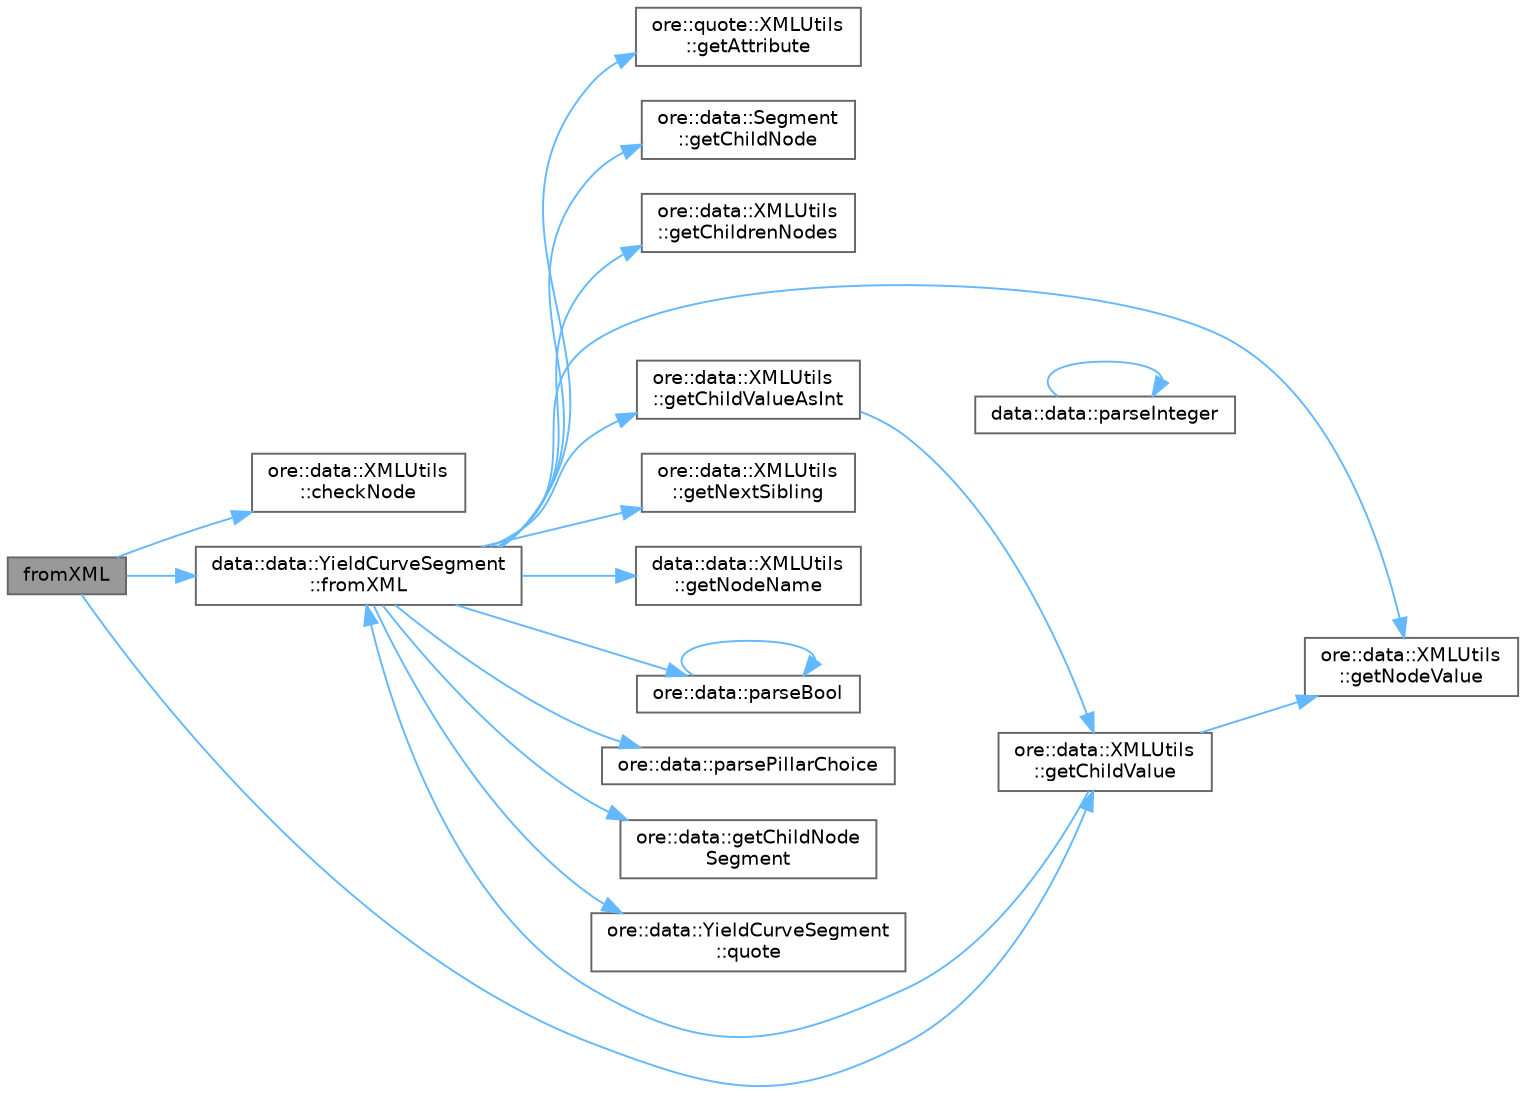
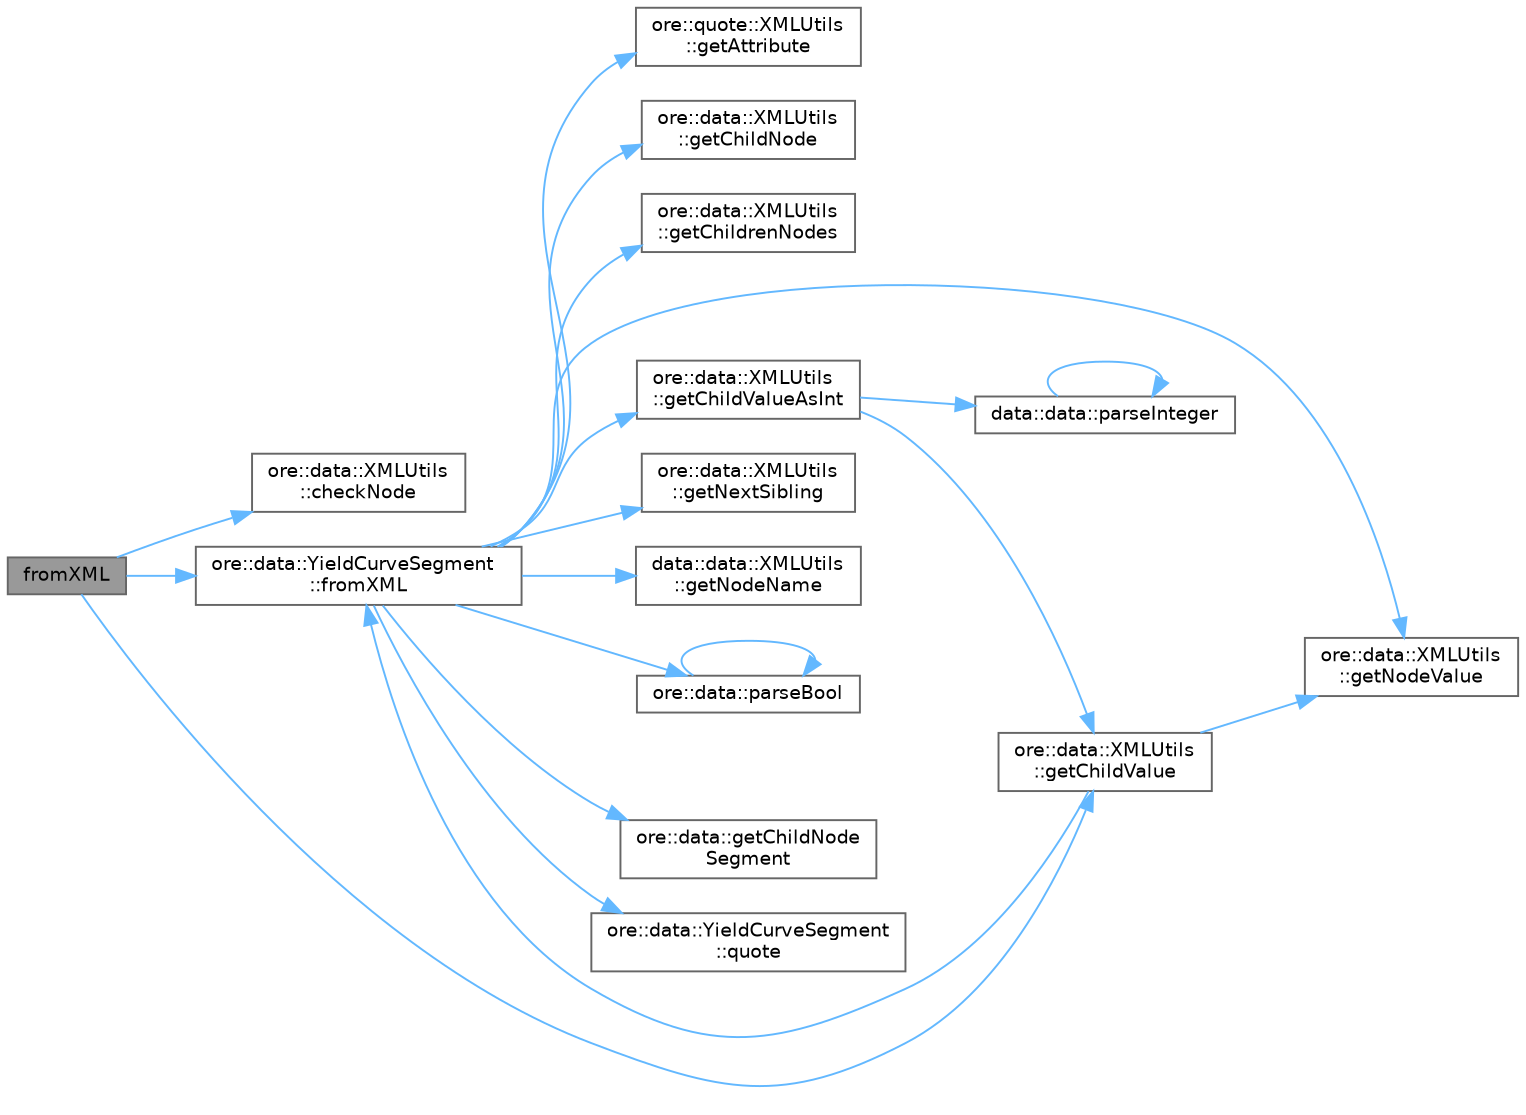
  digraph {
    rankdir=LR
    node [color=grey40 fillcolor=white fontname=Helvetica fontsize=10 shape=box style=filled]
    edge [color=steelblue1 fontname=Helvetica fontsize=10 labelfontname=Helvetica labelfontsize=10 style=solid]
    n1 [color=gray40 fillcolor=grey60 fontcolor=black height=0.2 label=fromXML width=0.4]
    n2 [height=0.2 label="ore::data::XMLUtils\l::checkNode" width=0.4]
-   n3 [height=0.2 label="data::data::YieldCurveSegment\l::fromXML" width=0.4]
+   n3 [height=0.2 label="ore::data::YieldCurveSegment\l::fromXML" width=0.4]
    n4 [height=0.2 label="ore::data::XMLUtils\l::getChildValue" width=0.4]
    n5 [height=0.2 label="ore::quote::XMLUtils\l::getAttribute" width=0.4]
-   n6 [height=0.2 label="ore::data::Segment\l::getChildNode" width=0.4]
+   n6 [height=0.2 label="ore::data::XMLUtils\l::getChildNode" width=0.4]
    n7 [height=0.2 label="ore::data::XMLUtils\l::getChildrenNodes" width=0.4]
    n8 [height=0.2 label="ore::data::XMLUtils\l::getNodeValue" width=0.4]
    n9 [height=0.2 label="ore::data::XMLUtils\l::getChildValueAsInt" width=0.4]
    n10 [height=0.2 label="ore::data::XMLUtils\l::getNextSibling" width=0.4]
    n11 [height=0.2 label="data::data::XMLUtils\l::getNodeName" width=0.4]
    n12 [height=0.2 label="ore::data::parseBool" width=0.4]
-   n13 [height=0.2 label="ore::data::parsePillarChoice" width=0.4]
    n14 [height=0.2 label="ore::data::getChildNode\lSegment" width=0.4]
    n15 [height=0.2 label="ore::data::YieldCurveSegment\l::quote" width=0.4]
    n16 [height=0.2 label="data::data::parseInteger" width=0.4]
    n1 -> n2
    n1 -> n3
    n1 -> n4
    n3 -> n5
    n3 -> n6
    n3 -> n7
    n3 -> n8
    n3 -> n9
    n3 -> n10
    n3 -> n11
    n3 -> n12
-   n3 -> n13
    n3 -> n14
    n3 -> n15
    n4 -> n3
    n4 -> n8
    n9 -> n4
+   n9 -> n16
    n12 -> n12
    n16 -> n16
  }
